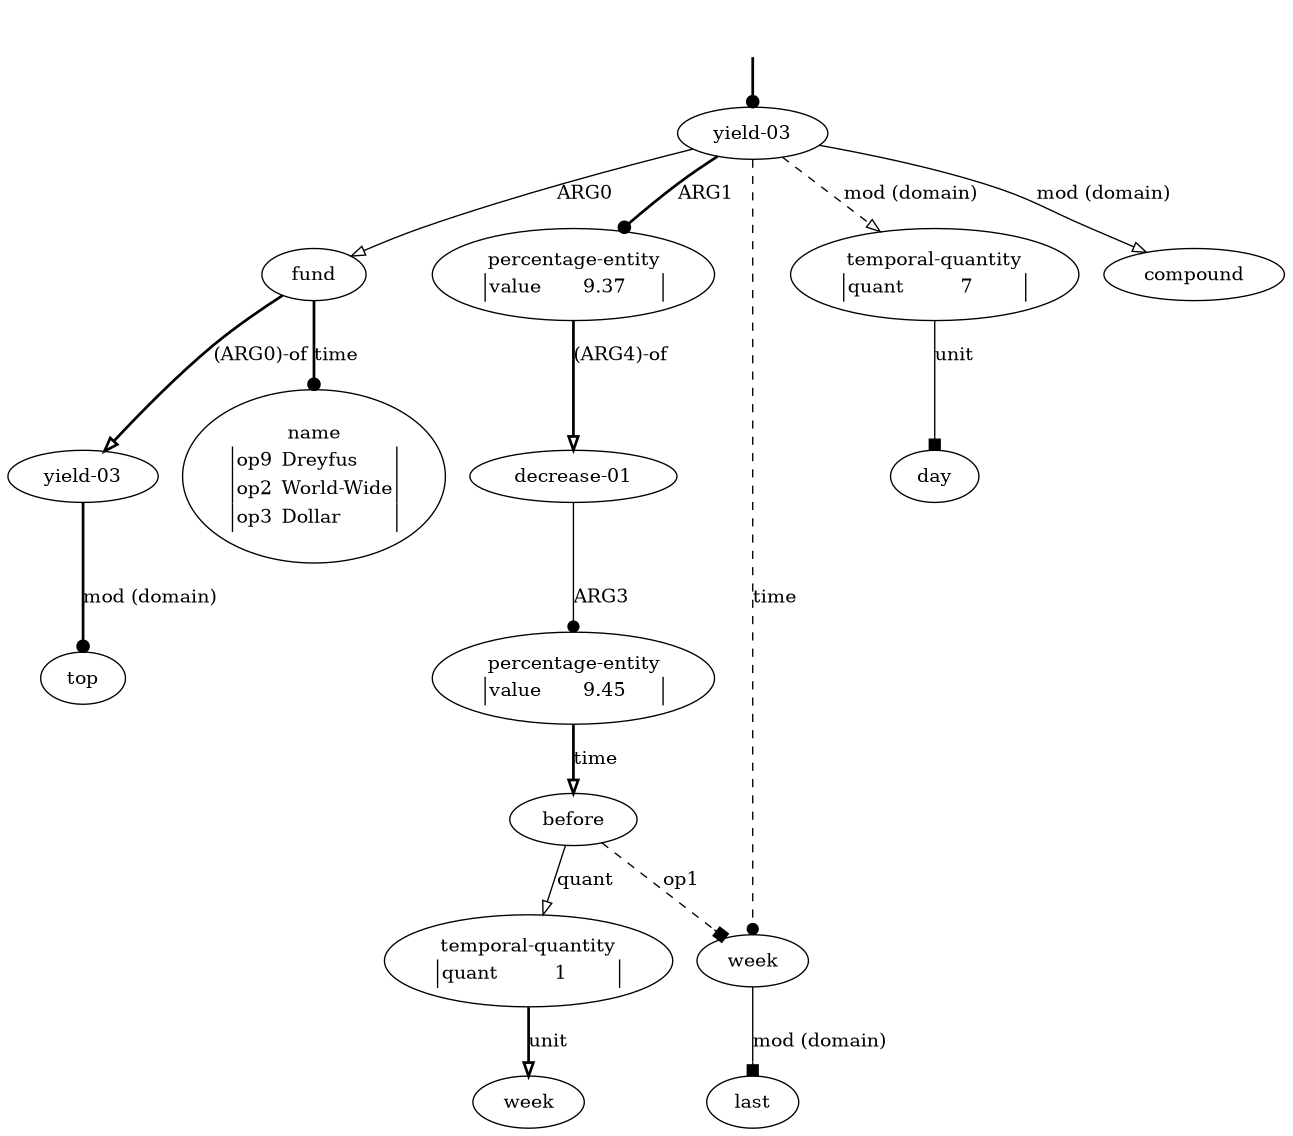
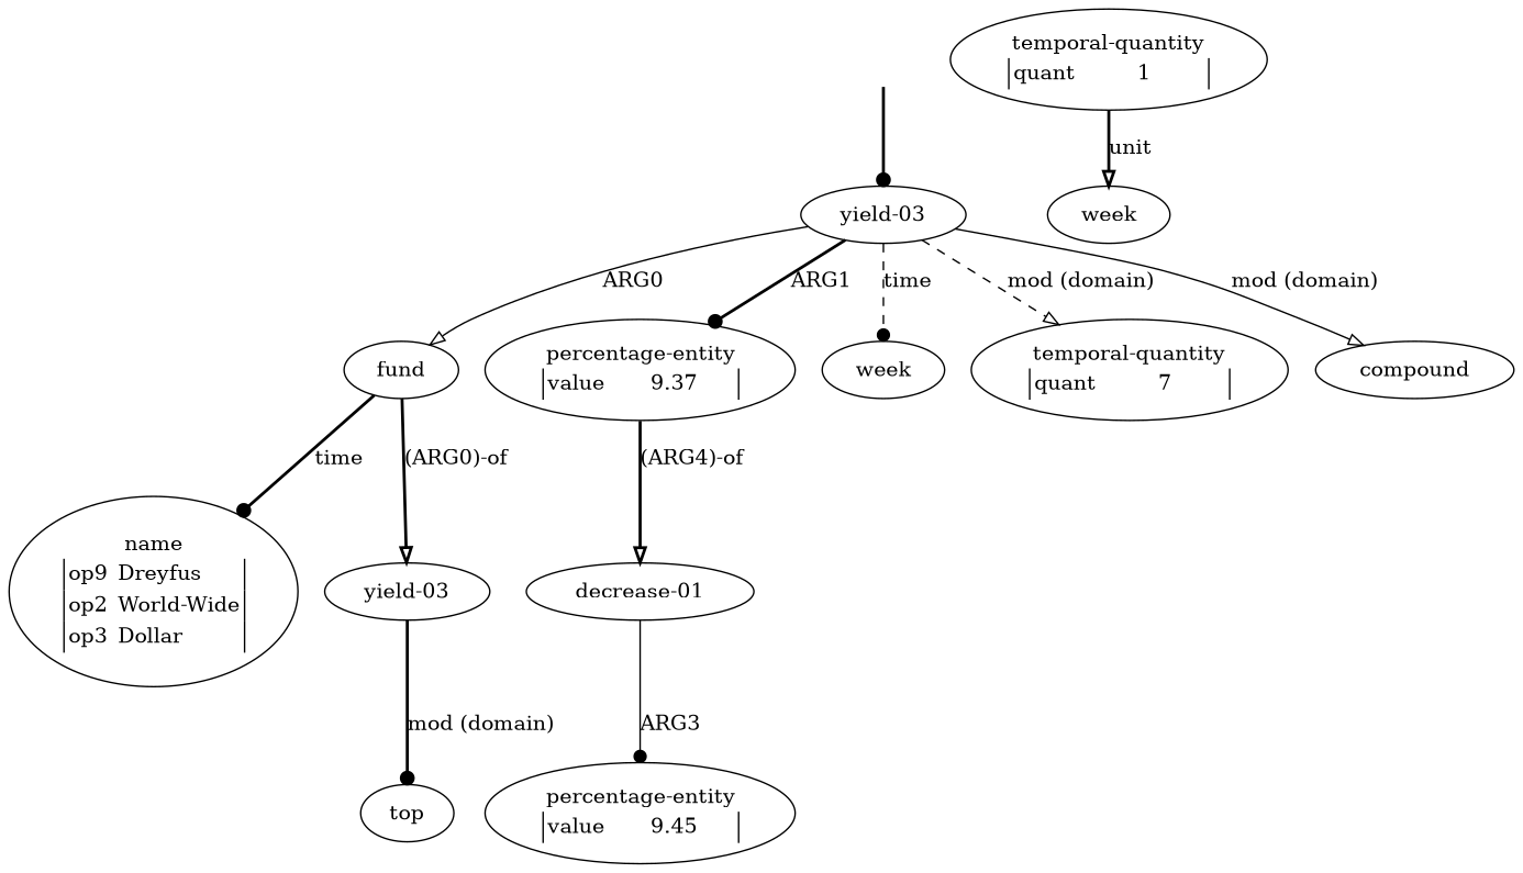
  digraph {
    edge [arrowhead=onormal style=bold]
    top [style=invis]
    n2 [label=<<table align="center" border="0" cellspacing="0"><tr><td colspan="2">yield-03</td></tr></table>>]
    n3 [label=<<table align="center" border="0" cellspacing="0"><tr><td colspan="2">fund</td></tr></table>>]
    n4 [label=<<table align="center" border="0" cellspacing="0"><tr><td colspan="2">percentage-entity</td></tr><tr><td sides="l" border="1" align="left">value</td><td sides="r" border="1" align="left">9.37</td></tr></table>>]
    n5 [label=<<table align="center" border="0" cellspacing="0"><tr><td colspan="2">week</td></tr></table>>]
    n6 [label=<<table align="center" border="0" cellspacing="0"><tr><td colspan="2">temporal-quantity</td></tr><tr><td sides="l" border="1" align="left">quant</td><td sides="r" border="1" align="left">7</td></tr></table>>]
    n7 [label=<<table align="center" border="0" cellspacing="0"><tr><td colspan="2">compound</td></tr></table>>]
    n8 [label=<<table align="center" border="0" cellspacing="0"><tr><td colspan="2">name</td></tr><tr><td sides="l" border="1" align="left">op9</td><td sides="r" border="1" align="left">Dreyfus</td></tr><tr><td sides="l" border="1" align="left">op2</td><td sides="r" border="1" align="left">World-Wide</td></tr><tr><td sides="l" border="1" align="left">op3</td><td sides="r" border="1" align="left">Dollar</td></tr></table>>]
    n9 [label=<<table align="center" border="0" cellspacing="0"><tr><td colspan="2">yield-03</td></tr></table>>]
    n10 [label=<<table align="center" border="0" cellspacing="0"><tr><td colspan="2">decrease-01</td></tr></table>>]
-   n11 [label=<<table align="center" border="0" cellspacing="0"><tr><td colspan="2">last</td></tr></table>>]
-   n12 [label=<<table align="center" border="0" cellspacing="0"><tr><td colspan="2">day</td></tr></table>>]
    n13 [label=<<table align="center" border="0" cellspacing="0"><tr><td colspan="2">top</td></tr></table>>]
    n14 [label=<<table align="center" border="0" cellspacing="0"><tr><td colspan="2">percentage-entity</td></tr><tr><td sides="l" border="1" align="left">value</td><td sides="r" border="1" align="left">9.45</td></tr></table>>]
-   n15 [label=<<table align="center" border="0" cellspacing="0"><tr><td colspan="2">before</td></tr></table>>]
    n16 [label=<<table align="center" border="0" cellspacing="0"><tr><td colspan="2">temporal-quantity</td></tr><tr><td sides="l" border="1" align="left">quant</td><td sides="r" border="1" align="left">1</td></tr></table>>]
    n17 [label=<<table align="center" border="0" cellspacing="0"><tr><td colspan="2">week</td></tr></table>>]
    top -> n2 [arrowhead=dot]
    n2 -> n3 [label=ARG0 style=solid]
    n2 -> n4 [arrowhead=dot label=ARG1]
    n2 -> n5 [arrowhead=dot label=time style=dashed]
    n2 -> n6 [label="mod (domain)" style=dashed]
    n2 -> n7 [label="mod (domain)" style=solid]
    n3 -> n8 [arrowhead=dot label=time]
    n3 -> n9 [label="(ARG0)-of"]
    n4 -> n10 [label="(ARG4)-of"]
-   n5 -> n11 [arrowhead=box label="mod (domain)" style=solid]
-   n6 -> n12 [arrowhead=box label=unit style=solid]
    n9 -> n13 [arrowhead=dot label="mod (domain)"]
    n10 -> n14 [arrowhead=dot label=ARG3 style=solid]
-   n14 -> n15 [label=time]
-   n15 -> n5 [arrowhead=box label=op1 style=dashed]
-   n15 -> n16 [label=quant style=solid]
    n16 -> n17 [label=unit]
  }
